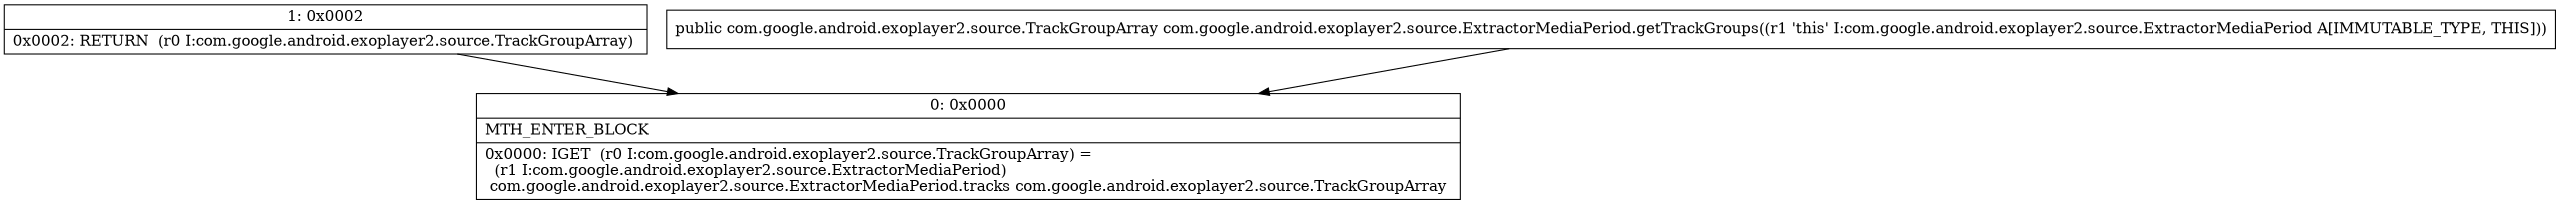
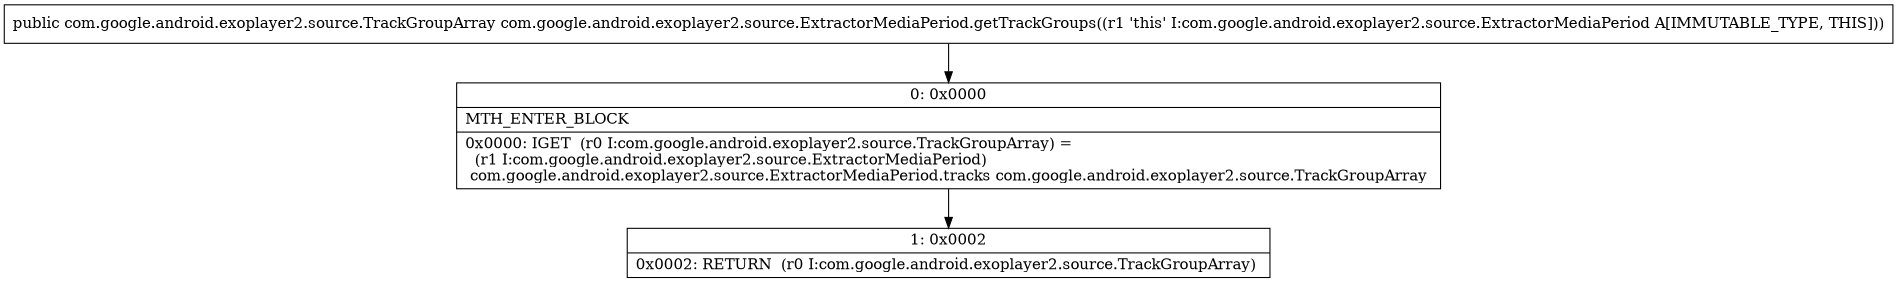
  digraph {
    node [shape=record]
    n1 [label="{0\:\ 0x0000|MTH_ENTER_BLOCK\l|0x0000: IGET  (r0 I:com.google.android.exoplayer2.source.TrackGroupArray) = \l  (r1 I:com.google.android.exoplayer2.source.ExtractorMediaPeriod)\l com.google.android.exoplayer2.source.ExtractorMediaPeriod.tracks com.google.android.exoplayer2.source.TrackGroupArray \l}"]
    n2 [label="{1\:\ 0x0002|0x0002: RETURN  (r0 I:com.google.android.exoplayer2.source.TrackGroupArray) \l}"]
    n3 [label="{public com.google.android.exoplayer2.source.TrackGroupArray com.google.android.exoplayer2.source.ExtractorMediaPeriod.getTrackGroups((r1 'this' I:com.google.android.exoplayer2.source.ExtractorMediaPeriod A[IMMUTABLE_TYPE, THIS])) }"]
-   n2 -> n1
+   n1 -> n2
    n3 -> n1
  }
